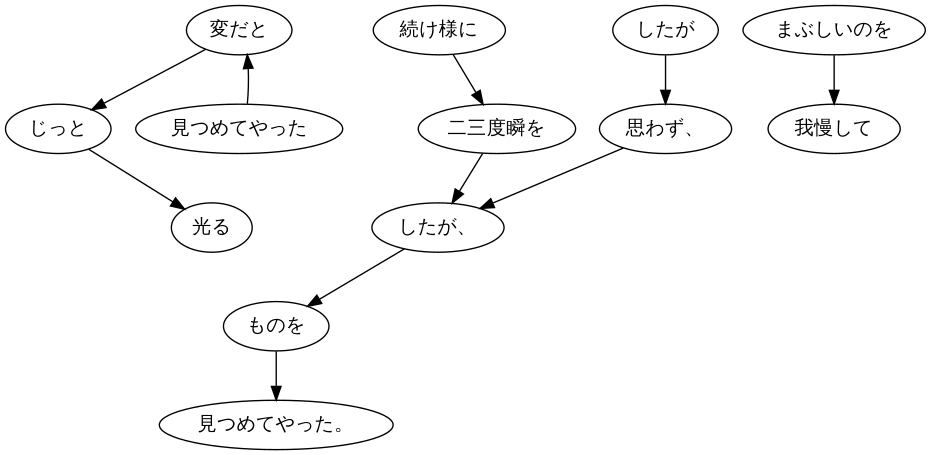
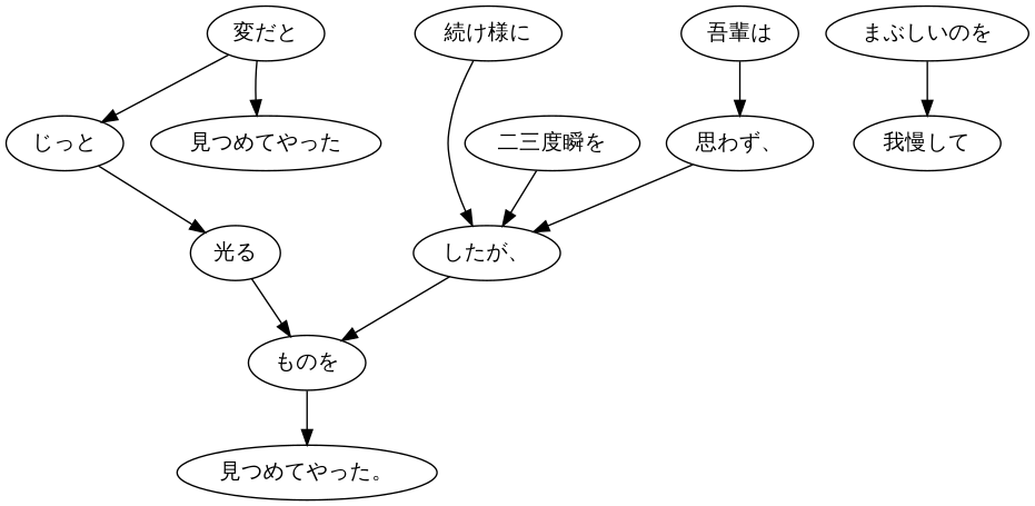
  digraph {
-   n1 [label="したが"]
+   n1 [label="吾輩は"]
    n2 [label="思わず、"]
    n3 [label="したが、"]
    n4 [label="ものを"]
    n5 [label="続け様に"]
    n6 [label="二三度瞬を"]
    n7 [label="見つめてやった。"]
    n8 [label="見つめてやった"]
    n9 [label="変だと"]
    n10 [label="じっと"]
    n11 [label="まぶしいのを"]
    n12 [label="我慢して"]
    n13 [label="光る"]
    n1 -> n2
    n2 -> n3
    n3 -> n4
    n4 -> n7
-   n5 -> n6
+   n5 -> n3
    n6 -> n3
-   n8 -> n9
+   n9 -> n8
    n9 -> n10
    n10 -> n13
    n11 -> n12
+   n13 -> n4
  }
